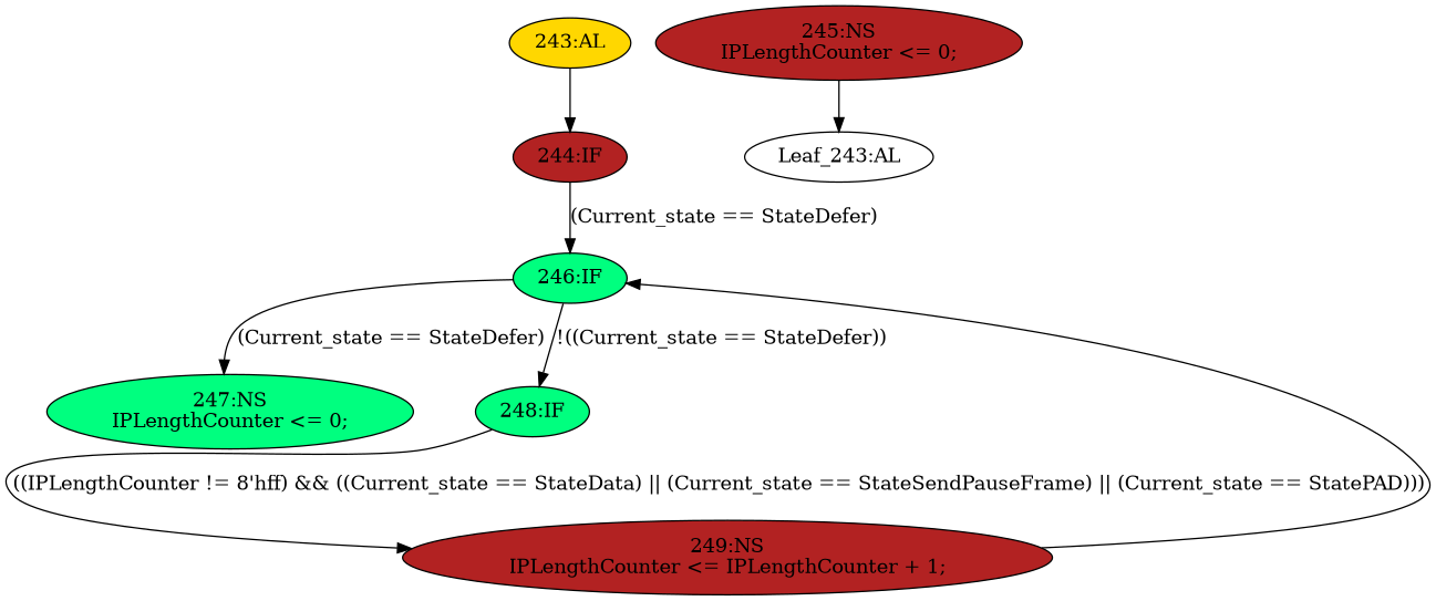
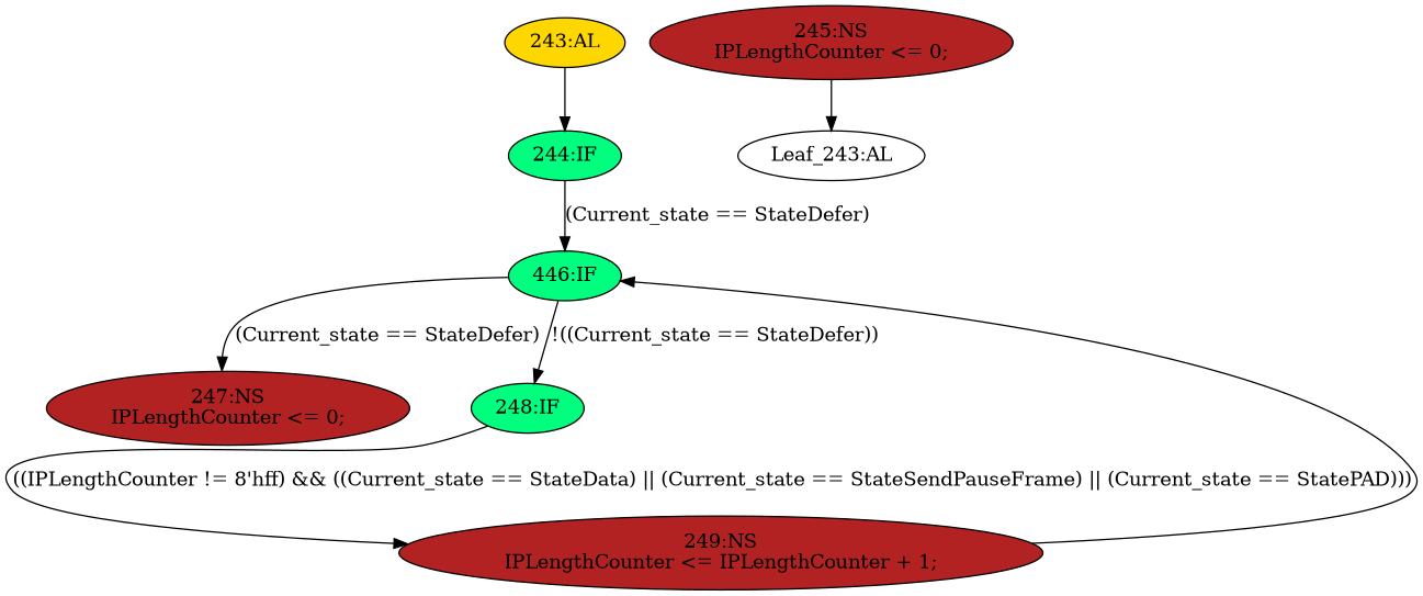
  strict digraph {
    node [fillcolor=springgreen statements="[]" style=filled typ=IfStatement]
    edge [cond="[]" lineno=None]
    n1 [ast="<pyverilog.vparser.ast.Always object at 0x7f104a56cd10>" clk_sens=True fillcolor=gold label="243:AL" sens="['Clk', 'Reset']" typ=Always use_var="['Reset', 'IPLengthCounter', 'Current_state', 'StateDefer', 'StatePAD', 'StateData', 'StateSendPauseFrame']"]
-   n2 [ast="<pyverilog.vparser.ast.IfStatement object at 0x7f104a56ced0>" fillcolor=firebrick label="244:IF"]
-   n3 [ast="<pyverilog.vparser.ast.IfStatement object at 0x7f104a56cf50>" label="246:IF"]
+   n2 [ast="<pyverilog.vparser.ast.IfStatement object at 0x7f104a56ced0>" label="244:IF"]
+   n3 [ast="<pyverilog.vparser.ast.IfStatement object at 0x7f104a56cf50>" label="446:IF"]
    n4 [ast="<pyverilog.vparser.ast.NonblockingSubstitution object at 0x7f104a572990>" fillcolor=firebrick label="245:NS\nIPLengthCounter <= 0;" statements="[<pyverilog.vparser.ast.NonblockingSubstitution object at 0x7f104a572990>]" typ=NonblockingSubstitution]
    n5 [def_var="['IPLengthCounter']" label="Leaf_243:AL" fillcolor="" statements="" style="" typ=""]
-   n6 [ast="<pyverilog.vparser.ast.NonblockingSubstitution object at 0x7f104a572710>" label="247:NS\nIPLengthCounter <= 0;" statements="[<pyverilog.vparser.ast.NonblockingSubstitution object at 0x7f104a572710>]" typ=NonblockingSubstitution]
+   n6 [ast="<pyverilog.vparser.ast.NonblockingSubstitution object at 0x7f104a572710>" fillcolor=firebrick label="247:NS\nIPLengthCounter <= 0;" statements="[<pyverilog.vparser.ast.NonblockingSubstitution object at 0x7f104a572710>]" typ=NonblockingSubstitution]
    n7 [ast="<pyverilog.vparser.ast.IfStatement object at 0x7f104a56cf90>" label="248:IF"]
    n8 [ast="<pyverilog.vparser.ast.NonblockingSubstitution object at 0x7f104a572050>" fillcolor=firebrick label="249:NS\nIPLengthCounter <= IPLengthCounter + 1;" statements="[<pyverilog.vparser.ast.NonblockingSubstitution object at 0x7f104a572050>]" typ=NonblockingSubstitution]
    n1 -> n2
    n2 -> n3 [cond="['Reset']" label="(Current_state == StateDefer)" lineno=244]
    n3 -> n6 [cond="['Current_state', 'StateDefer']" label="(Current_state == StateDefer)" lineno=246]
    n3 -> n7 [cond="['Current_state', 'StateDefer']" label="!((Current_state == StateDefer))" lineno=246]
    n4 -> n5
    n7 -> n8 [cond="['IPLengthCounter', 'Current_state', 'StateData', 'Current_state', 'StateSendPauseFrame', 'Current_state', 'StatePAD']" label="((IPLengthCounter != 8'hff) && ((Current_state == StateData) || (Current_state == StateSendPauseFrame) || (Current_state == StatePAD)))" lineno=248]
    n8 -> n3
  }
